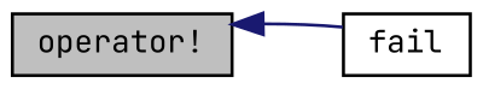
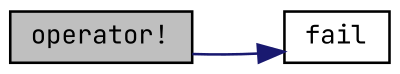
  digraph {
    rankdir=LR
    fontname="JetBrains Mono"
    node [color=black fontname="JetBrains Mono" fontsize=10 shape=record style=filled]
    n1 [fillcolor=grey75 fontcolor=black height=0.2 label="operator!" width=0.4]
    n2 [fillcolor=white height=0.2 label=fail width=0.4]
-   n2 -> n1 [color=midnightblue fontname="JetBrains Mono" fontsize=10 labelfontname=Helvetica labelfontsize=10 style=solid]
+   n1 -> n2 [color=midnightblue fontname="JetBrains Mono" fontsize=10 labelfontname=Helvetica labelfontsize=10 style=solid]
  }
